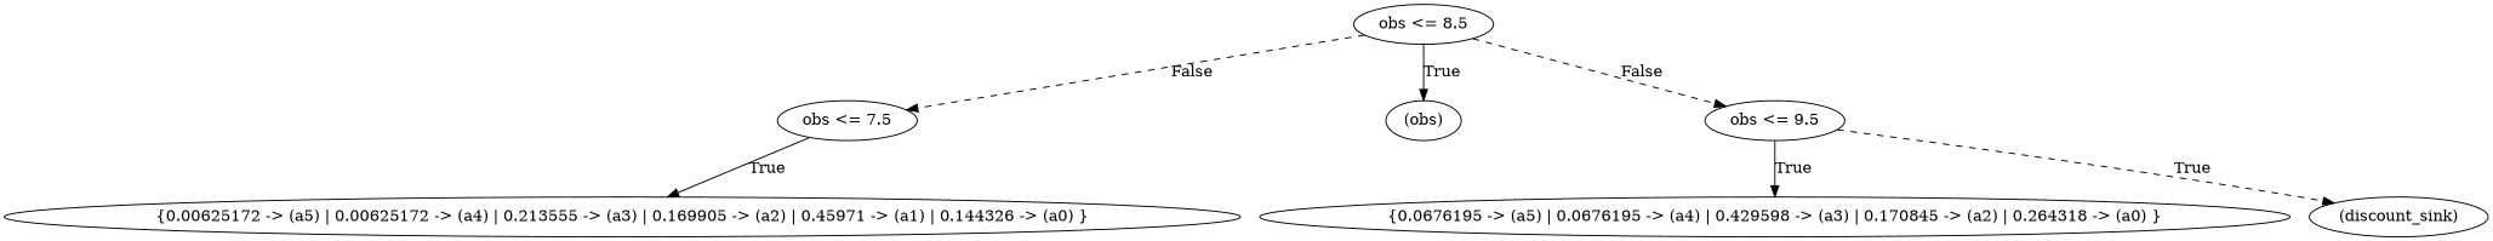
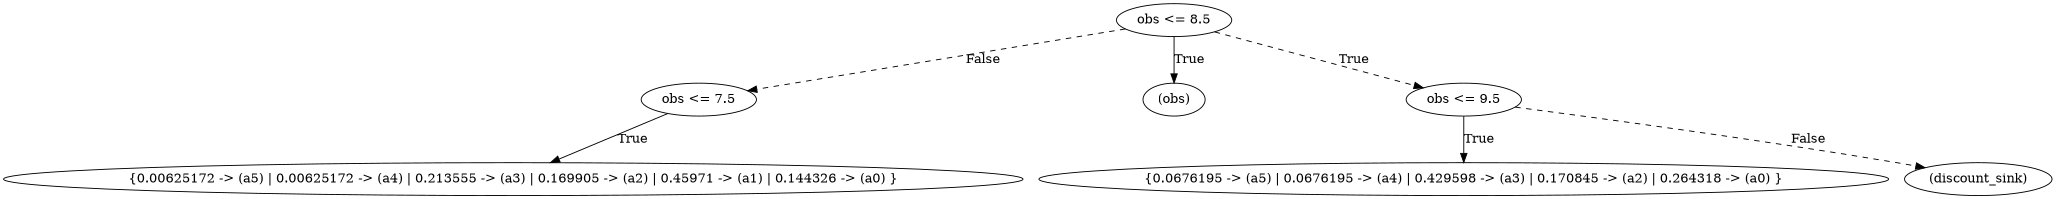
  digraph {
    n1 [label="obs <= 7.5"]
    n2 [label="{0.00625172 -> (a5) | 0.00625172 -> (a4) | 0.213555 -> (a3) | 0.169905 -> (a2) | 0.45971 -> (a1) | 0.144326 -> (a0) }"]
    n3 [label="obs <= 8.5"]
    n4 [label="(obs)"]
    n5 [label="obs <= 9.5"]
    n6 [label="{0.0676195 -> (a5) | 0.0676195 -> (a4) | 0.429598 -> (a3) | 0.170845 -> (a2) | 0.264318 -> (a0) }"]
    n7 [label="(discount_sink)"]
    n1 -> n2 [label=True]
    n3 -> n1 [label=False style=dashed]
    n3 -> n4 [label=True]
-   n3 -> n5 [label=False style=dashed]
+   n3 -> n5 [label=True style=dashed]
    n5 -> n6 [label=True]
-   n5 -> n7 [label=True style=dashed]
+   n5 -> n7 [label=False style=dashed]
  }
